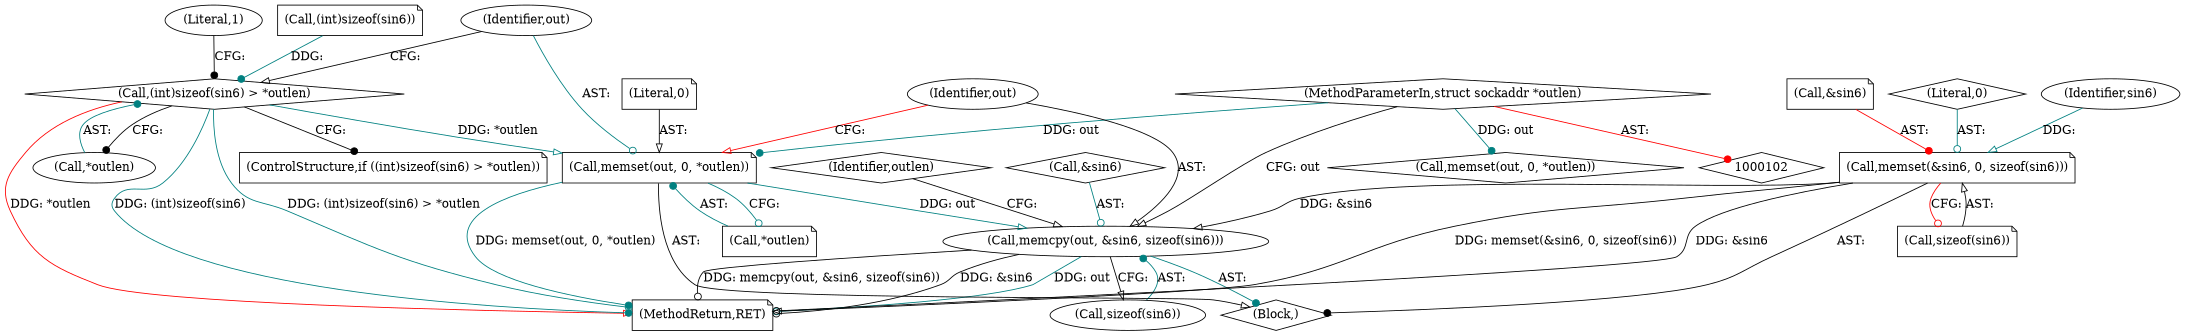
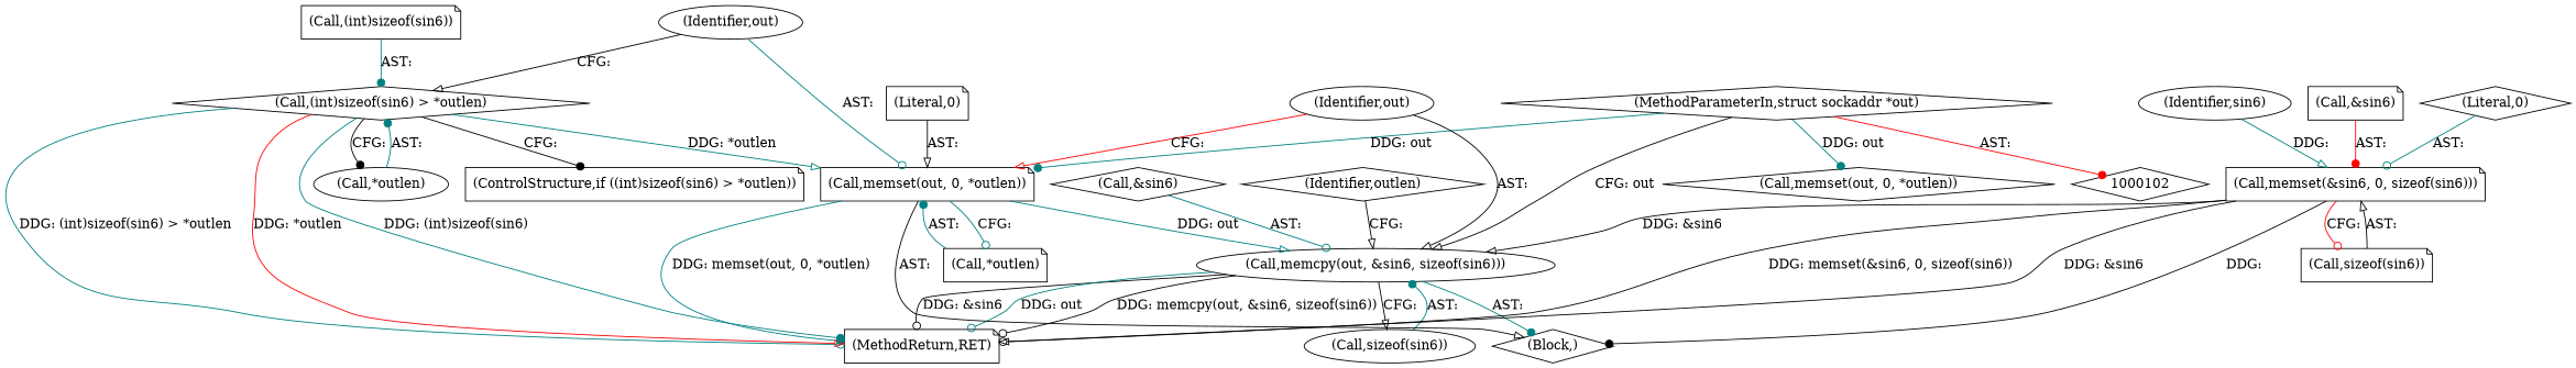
  digraph {
    node [shape=note]
    edge [arrowhead=onormal color=teal]
    n1 [label="(Call,memcpy(out, &sin6, sizeof(sin6)))" shape=ellipse]
    n2 [label="(MethodReturn,RET)"]
    n3 [label="(Call,sizeof(sin6))" shape=ellipse]
    n4 [label="(Block,)" shape=diamond]
    n5 [label="(Call,memset(out, 0, *outlen))"]
    n6 [label="(Call,*outlen)"]
-   n7 [label="(MethodParameterIn,struct sockaddr *outlen)" shape=diamond]
+   n7 [label="(MethodParameterIn,struct sockaddr *out)" shape=diamond]
    n8 [label="(Call,memset(out, 0, *outlen))" shape=diamond]
    1000102 [shape=diamond]
    n10 [label="(Call,(int)sizeof(sin6) > *outlen)" shape=diamond]
    n11 [label="(ControlStructure,if ((int)sizeof(sin6) > *outlen))"]
    n12 [label="(Call,*outlen)" shape=ellipse]
    n13 [label="(Call,memset(&sin6, 0, sizeof(sin6)))"]
    n14 [label="(Call,sizeof(sin6))"]
    n15 [label="(Literal,0)" shape=diamond]
-   n16 [label="(Literal,1)" shape=ellipse]
    n17 [label="(Identifier,sin6)" shape=ellipse]
    n18 [label="(Call,&sin6)" shape=diamond]
    n19 [label="(Literal,0)"]
    n20 [label="(Call,(int)sizeof(sin6))"]
    n21 [label="(Identifier,out)" shape=ellipse]
    n22 [label="(Identifier,outlen)" shape=diamond]
    n23 [label="(Identifier,out)" shape=ellipse]
    n24 [label="(Call,&sin6)"]
    n1 -> n2 [arrowhead=odot color=black label="DDG: memcpy(out, &sin6, sizeof(sin6))"]
    n1 -> n2 [arrowhead=odot color=black label="DDG: &sin6"]
    n1 -> n2 [arrowhead=odot label="DDG: out"]
    n1 -> n3 [color=black label="CFG: "]
    n1 -> n4 [arrowhead=dot label="AST: "]
    n3 -> n1 [arrowhead=dot label="AST: "]
    n5 -> n1 [label="DDG: out"]
    n5 -> n2 [arrowhead=dot label="DDG: memset(out, 0, *outlen)"]
    n5 -> n4 [color=black label="AST: "]
    n5 -> n6 [arrowhead=odot label="CFG: "]
    n6 -> n5 [arrowhead=dot label="AST: "]
    n7 -> n1 [color=black label="CFG: out"]
    n7 -> n5 [arrowhead=dot label="DDG: out"]
    n7 -> n8 [arrowhead=dot label="DDG: out"]
    n7 -> 1000102 [arrowhead=dot color=red label="AST: "]
    n10 -> n2 [arrowhead=odot label="DDG: (int)sizeof(sin6) > *outlen"]
    n10 -> n2 [color=red label="DDG: *outlen"]
    n10 -> n2 [arrowhead=dot label="DDG: (int)sizeof(sin6)"]
    n10 -> n5 [label="DDG: *outlen"]
    n10 -> n11 [arrowhead=dot color=black label="CFG: "]
    n10 -> n12 [arrowhead=dot color=black label="CFG: "]
    n12 -> n10 [arrowhead=dot label="AST: "]
    n13 -> n1 [color=black label="DDG: &sin6"]
    n13 -> n2 [color=black label="DDG: memset(&sin6, 0, sizeof(sin6))"]
    n13 -> n2 [arrowhead=odot color=black label="DDG: &sin6"]
-   n13 -> n4 [arrowhead=dot color=black label="AST: "]
+   n13 -> n4 [arrowhead=dot color=black label="DDG: "]
    n13 -> n14 [arrowhead=odot color=red label="CFG: "]
    n14 -> n13 [color=black label="AST: "]
    n15 -> n13 [arrowhead=odot label="AST: "]
-   n16 -> n10 [arrowhead=dot color=black label="CFG: "]
    n17 -> n13 [label="DDG: "]
    n18 -> n1 [arrowhead=odot label="AST: "]
    n19 -> n5 [color=black label="AST: "]
-   n20 -> n10 [arrowhead=dot label="DDG: "]
+   n20 -> n10 [arrowhead=dot label="AST: "]
    n21 -> n1 [color=black label="AST: "]
    n21 -> n5 [color=red label="CFG: "]
    n22 -> n1 [color=black label="CFG: "]
    n23 -> n5 [arrowhead=odot label="AST: "]
    n23 -> n10 [color=black label="CFG: "]
    n24 -> n13 [arrowhead=dot color=red label="AST: "]
  }
